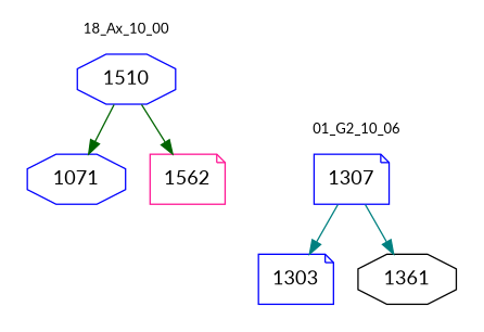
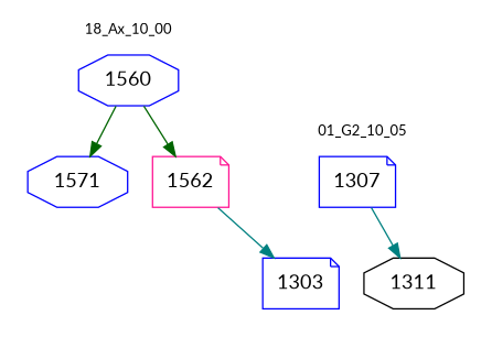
  digraph {
    fontname=Lato
    node [color=blue fontname=Lato shape=octagon]
    edge [color=darkgreen fontname=Lato]
-   n1 [label=1510]
-   n2 [label=1071]
+   n1 [label=1560]
+   n2 [label=1571]
    n3 [color=deeppink label=1562 shape=note]
    n4 [label=1307 shape=note]
    n5 [label=1303 shape=note]
-   n6 [color=black label=1361]
+   n6 [color=black label=1311]
    subgraph cluster_1 {
      color=white
      fontsize=10
      label="18_Ax_10_00"
      n1
      n2
      n3
    }
    subgraph cluster_2 {
      color=white
      fontsize=10
-     label="01_G2_10_06"
+     label="01_G2_10_05"
      n4
      n5
      n6
    }
    n1 -> n2
    n1 -> n3
-   n4 -> n5 [color=teal]
+   n3 -> n5 [color=teal]
    n4 -> n6 [color=teal]
  }
